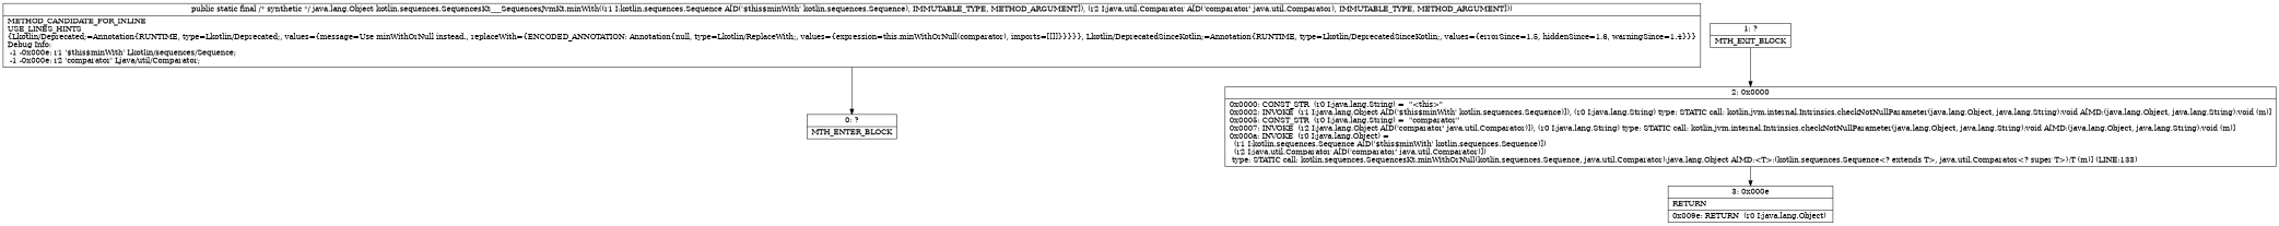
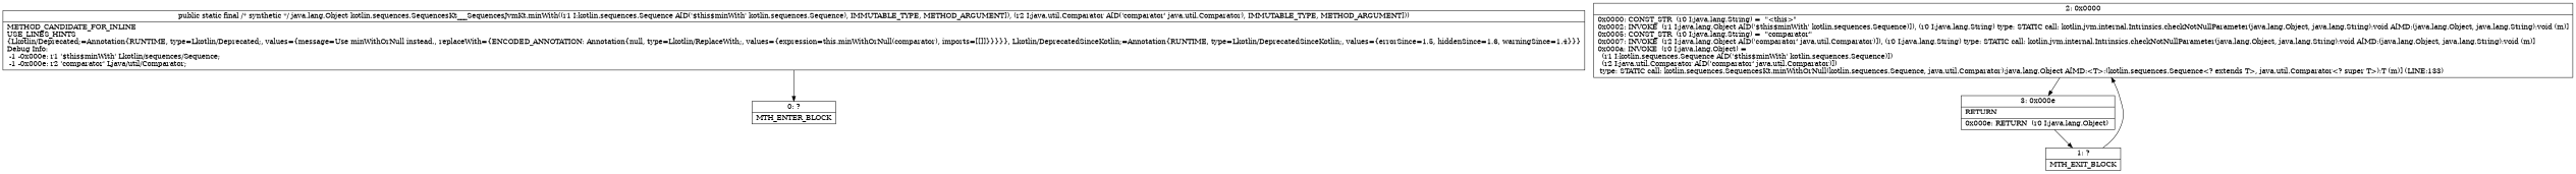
  digraph {
    node [shape=record]
    n1 [label="{0\:\ ?|MTH_ENTER_BLOCK\l}"]
    n2 [label="{2\:\ 0x0000|0x0000: CONST_STR  (r0 I:java.lang.String) =  \"\<this\>\" \l0x0002: INVOKE  (r1 I:java.lang.Object A[D('$this$minWith' kotlin.sequences.Sequence)]), (r0 I:java.lang.String) type: STATIC call: kotlin.jvm.internal.Intrinsics.checkNotNullParameter(java.lang.Object, java.lang.String):void A[MD:(java.lang.Object, java.lang.String):void (m)]\l0x0005: CONST_STR  (r0 I:java.lang.String) =  \"comparator\" \l0x0007: INVOKE  (r2 I:java.lang.Object A[D('comparator' java.util.Comparator)]), (r0 I:java.lang.String) type: STATIC call: kotlin.jvm.internal.Intrinsics.checkNotNullParameter(java.lang.Object, java.lang.String):void A[MD:(java.lang.Object, java.lang.String):void (m)]\l0x000a: INVOKE  (r0 I:java.lang.Object) = \l  (r1 I:kotlin.sequences.Sequence A[D('$this$minWith' kotlin.sequences.Sequence)])\l  (r2 I:java.util.Comparator A[D('comparator' java.util.Comparator)])\l type: STATIC call: kotlin.sequences.SequencesKt.minWithOrNull(kotlin.sequences.Sequence, java.util.Comparator):java.lang.Object A[MD:\<T\>:(kotlin.sequences.Sequence\<? extends T\>, java.util.Comparator\<? super T\>):T (m)] (LINE:133)\l}"]
-   n3 [label="{3\:\ 0x000e|RETURN\l|0x009e: RETURN  (r0 I:java.lang.Object) \l}"]
+   n3 [label="{3\:\ 0x000e|RETURN\l|0x000e: RETURN  (r0 I:java.lang.Object) \l}"]
    n4 [label="{1\:\ ?|MTH_EXIT_BLOCK\l}"]
    n5 [label="{public static final \/* synthetic *\/ java.lang.Object kotlin.sequences.SequencesKt___SequencesJvmKt.minWith((r1 I:kotlin.sequences.Sequence A[D('$this$minWith' kotlin.sequences.Sequence), IMMUTABLE_TYPE, METHOD_ARGUMENT]), (r2 I:java.util.Comparator A[D('comparator' java.util.Comparator), IMMUTABLE_TYPE, METHOD_ARGUMENT]))  | METHOD_CANDIDATE_FOR_INLINE\lUSE_LINES_HINTS\l\{Lkotlin\/Deprecated;=Annotation\{RUNTIME, type=Lkotlin\/Deprecated;, values=\{message=Use minWithOrNull instead., replaceWith=\{ENCODED_ANNOTATION: Annotation\{null, type=Lkotlin\/ReplaceWith;, values=\{expression=this.minWithOrNull(comparator), imports=[[]]\}\}\}\}\}, Lkotlin\/DeprecatedSinceKotlin;=Annotation\{RUNTIME, type=Lkotlin\/DeprecatedSinceKotlin;, values=\{errorSince=1.5, hiddenSince=1.6, warningSince=1.4\}\}\}\lDebug Info:\l  \-1 \-0x000e: r1 '$this$minWith' Lkotlin\/sequences\/Sequence;\l  \-1 \-0x000e: r2 'comparator' Ljava\/util\/Comparator;\l}"]
    n2 -> n3
+   n3 -> n4
    n4 -> n2
    n5 -> n1
  }
